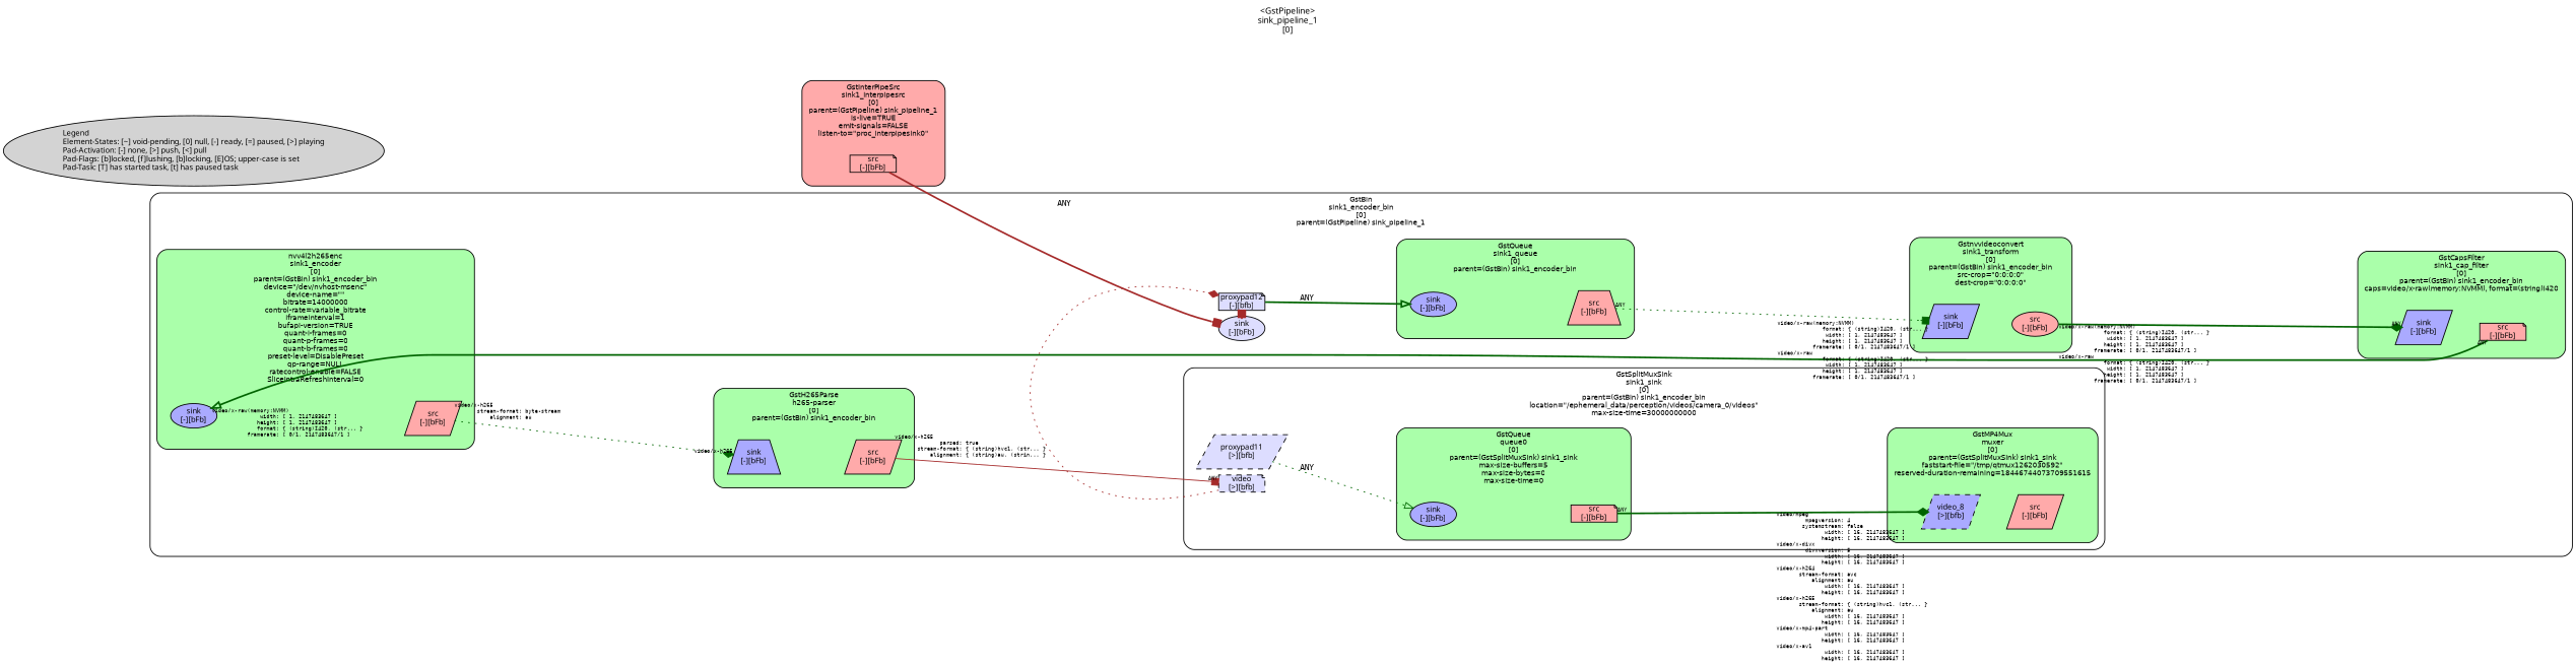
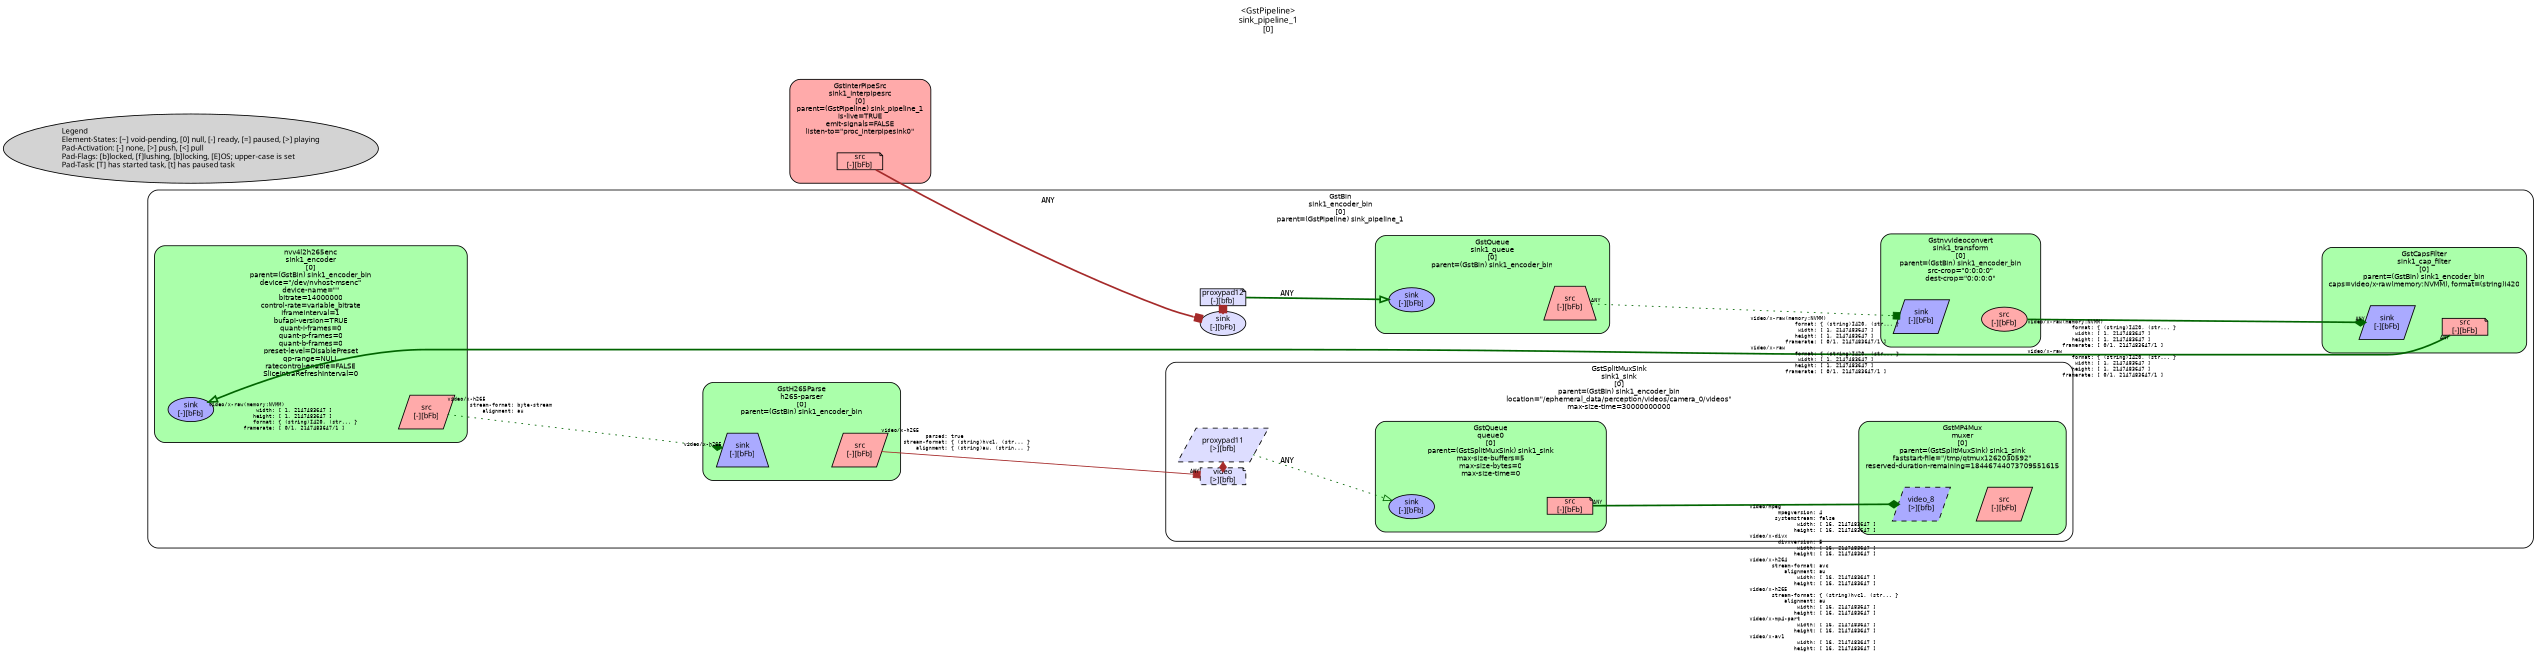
  digraph {
    fontname=sans
    fontsize=10
    label="<GstPipeline>\nsink_pipeline_1\n[0]"
    labelloc=t
    nodesep=.1
    rankdir=LR
    ranksep=.2
    node [color=black fillcolor="#ffaaaa" fontname=sans fontsize=9 margin="0.0,0.0" shape=parallelogram style="filled,solid"]
    edge [fontname=monospace fontsize=9 labelfontsize=6 style=invis]
    n1 [height=0.2 label="src\n[-][bFb]" shape=note]
    n2 [fillcolor="#ddddff" height=0.2 label="sink\n[-][bFb]" shape=ellipse]
    n3 [fillcolor="#ddddff" height=0.2 label="proxypad12\n[-][bfb]" shape=note]
    n4 [fillcolor="#aaaaff" height=0.2 label="video_8\n[>][bfb]" style="filled,dashed"]
    n5 [height=0.2 label="src\n[-][bFb]"]
    n6 [fillcolor="#ddddff" height=0.2 label="proxypad11\n[>][bfb]" style="filled,dashed"]
    n7 [fillcolor="#ddddff" height=0.2 label="video\n[>][bfb]" shape=note style="filled,dashed"]
    n8 [fillcolor="#aaaaff" height=0.2 label="sink\n[-][bFb]" shape=ellipse]
    n9 [height=0.2 label="src\n[-][bFb]" shape=note]
    n10 [fillcolor="#aaaaff" height=0.2 label="sink\n[-][bFb]" shape=ellipse]
    n11 [height=0.2 label="src\n[-][bFb]"]
    n12 [fillcolor="#aaaaff" height=0.2 label="sink\n[-][bFb]"]
    n13 [height=0.2 label="src\n[-][bFb]" shape=note]
    n14 [fillcolor="#aaaaff" height=0.2 label="sink\n[-][bFb]" shape=trapezium]
    n15 [height=0.2 label="src\n[-][bFb]"]
    n16 [fillcolor="#aaaaff" height=0.2 label="sink\n[-][bFb]"]
    n17 [height=0.2 label="src\n[-][bFb]" shape=ellipse]
    n18 [fillcolor="#aaaaff" height=0.2 label="sink\n[-][bFb]" shape=ellipse]
    n19 [height=0.2 label="src\n[-][bFb]" shape=trapezium]
    n20 [label="Legend\lElement-States: [~] void-pending, [0] null, [-] ready, [=] paused, [>] playing\lPad-Activation: [-] none, [>] push, [<] pull\lPad-Flags: [b]locked, [f]lushing, [b]locking, [E]OS; upper-case is set\lPad-Task: [T] has started task, [t] has paused task\l" margin="0.05,0.05" shape=ellipse style=filled color="" fillcolor=""]
    subgraph cluster_1 {
      color=black
      fillcolor="#ffaaaa"
      fontname="Bitstream Vera Sans"
      fontsize=8
      label="GstInterPipeSrc\nsink1_interpipesrc\n[0]\nparent=(GstPipeline) sink_pipeline_1\nis-live=TRUE\nemit-signals=FALSE\nlisten-to=\"proc_interpipesink0\""
      style="filled,rounded"
      subgraph cluster_2 {
        color=black
        fillcolor="#ffaaaa"
        fontname="Bitstream Vera Sans"
        fontsize=8
        label=""
        style=invis
        n1
      }
    }
    subgraph cluster_3 {
      color=black
      fillcolor="#ffffff"
      fontname="Bitstream Vera Sans"
      fontsize=8
      label="GstBin\nsink1_encoder_bin\n[0]\nparent=(GstPipeline) sink_pipeline_1"
      style="filled,rounded"
      subgraph cluster_4 {
        color=black
        fillcolor="#ffffff"
        fontname="Bitstream Vera Sans"
        fontsize=8
        label=""
        style=invis
        n2
        n3
      }
      subgraph cluster_5 {
        color=black
        fillcolor="#ffffff"
        fontname="Bitstream Vera Sans"
        fontsize=8
        label="GstSplitMuxSink\nsink1_sink\n[0]\nparent=(GstBin) sink1_encoder_bin\nlocation=\"/ephemeral_data/perception/videos/camera_0/videos\"\nmax-size-time=30000000000"
        style="filled,rounded"
        subgraph cluster_6 {
          color=black
          fillcolor="#aaffaa"
          fontname="Bitstream Vera Sans"
          fontsize=8
          label="GstMP4Mux\nmuxer\n[0]\nparent=(GstSplitMuxSink) sink1_sink\nfaststart-file=\"/tmp/qtmux1262030592\"\nreserved-duration-remaining=18446744073709551615"
          style="filled,rounded"
          subgraph cluster_7 {
            color=black
            fillcolor="#aaffaa"
            fontname="Bitstream Vera Sans"
            fontsize=8
            label=""
            style=invis
            n4
          }
          subgraph cluster_8 {
            color=black
            fillcolor="#aaffaa"
            fontname="Bitstream Vera Sans"
            fontsize=8
            label=""
            style=invis
            n5
          }
        }
        subgraph cluster_9 {
          color=black
          fillcolor="#ffffff"
          fontname="Bitstream Vera Sans"
          fontsize=8
          label=""
          style=invis
          n6
          n7
        }
        subgraph cluster_10 {
          color=black
          fillcolor="#aaffaa"
          fontname="Bitstream Vera Sans"
          fontsize=8
          label="GstQueue\nqueue0\n[0]\nparent=(GstSplitMuxSink) sink1_sink\nmax-size-buffers=5\nmax-size-bytes=0\nmax-size-time=0"
          style="filled,rounded"
          subgraph cluster_11 {
            color=black
            fillcolor="#aaffaa"
            fontname="Bitstream Vera Sans"
            fontsize=8
            label=""
            style=invis
            n8
          }
          subgraph cluster_12 {
            color=black
            fillcolor="#aaffaa"
            fontname="Bitstream Vera Sans"
            fontsize=8
            label=""
            style=invis
            n9
          }
        }
      }
      subgraph cluster_13 {
        color=black
        fillcolor="#aaffaa"
        fontname="Bitstream Vera Sans"
        fontsize=8
        label="nvv4l2h265enc\nsink1_encoder\n[0]\nparent=(GstBin) sink1_encoder_bin\ndevice=\"/dev/nvhost-msenc\"\ndevice-name=\"\"\nbitrate=14000000\ncontrol-rate=variable_bitrate\niframeinterval=1\nbufapi-version=TRUE\nquant-i-frames=0\nquant-p-frames=0\nquant-b-frames=0\npreset-level=DisablePreset\nqp-range=NULL\nratecontrol-enable=FALSE\nSliceIntraRefreshInterval=0"
        style="filled,rounded"
        subgraph cluster_14 {
          color=black
          fillcolor="#aaffaa"
          fontname="Bitstream Vera Sans"
          fontsize=8
          label=""
          style=invis
          n10
        }
        subgraph cluster_15 {
          color=black
          fillcolor="#aaffaa"
          fontname="Bitstream Vera Sans"
          fontsize=8
          label=""
          style=invis
          n11
        }
      }
      subgraph cluster_16 {
        color=black
        fillcolor="#aaffaa"
        fontname="Bitstream Vera Sans"
        fontsize=8
        label="GstCapsFilter\nsink1_cap_filter\n[0]\nparent=(GstBin) sink1_encoder_bin\ncaps=video/x-raw(memory:NVMM), format=(string)I420"
        style="filled,rounded"
        subgraph cluster_17 {
          color=black
          fillcolor="#aaffaa"
          fontname="Bitstream Vera Sans"
          fontsize=8
          label=""
          style=invis
          n12
        }
        subgraph cluster_18 {
          color=black
          fillcolor="#aaffaa"
          fontname="Bitstream Vera Sans"
          fontsize=8
          label=""
          style=invis
          n13
        }
      }
      subgraph cluster_19 {
        color=black
        fillcolor="#aaffaa"
        fontname="Bitstream Vera Sans"
        fontsize=8
        label="GstH265Parse\nh265-parser\n[0]\nparent=(GstBin) sink1_encoder_bin"
        style="filled,rounded"
        subgraph cluster_20 {
          color=black
          fillcolor="#aaffaa"
          fontname="Bitstream Vera Sans"
          fontsize=8
          label=""
          style=invis
          n14
        }
        subgraph cluster_21 {
          color=black
          fillcolor="#aaffaa"
          fontname="Bitstream Vera Sans"
          fontsize=8
          label=""
          style=invis
          n15
        }
      }
      subgraph cluster_22 {
        color=black
        fillcolor="#aaffaa"
        fontname="Bitstream Vera Sans"
        fontsize=8
        label="Gstnvvideoconvert\nsink1_transform\n[0]\nparent=(GstBin) sink1_encoder_bin\nsrc-crop=\"0:0:0:0\"\ndest-crop=\"0:0:0:0\""
        style="filled,rounded"
        subgraph cluster_23 {
          color=black
          fillcolor="#aaffaa"
          fontname="Bitstream Vera Sans"
          fontsize=8
          label=""
          style=invis
          n16
        }
        subgraph cluster_24 {
          color=black
          fillcolor="#aaffaa"
          fontname="Bitstream Vera Sans"
          fontsize=8
          label=""
          style=invis
          n17
        }
      }
      subgraph cluster_25 {
        color=black
        fillcolor="#aaffaa"
        fontname="Bitstream Vera Sans"
        fontsize=8
        label="GstQueue\nsink1_queue\n[0]\nparent=(GstBin) sink1_encoder_bin"
        style="filled,rounded"
        subgraph cluster_26 {
          color=black
          fillcolor="#aaffaa"
          fontname="Bitstream Vera Sans"
          fontsize=8
          label=""
          style=invis
          n18
        }
        subgraph cluster_27 {
          color=black
          fillcolor="#aaffaa"
          fontname="Bitstream Vera Sans"
          fontsize=8
          label=""
          style=invis
          n19
        }
      }
    }
    n1 -> n2 [arrowhead=box color=brown label=ANY style=bold]
    n2 -> n3 [arrowhead=box color=brown minlen=0 style=bold]
    n3 -> n18 [arrowhead=onormal color=darkgreen label=ANY style=bold]
    n4 -> n5
    n6 -> n8 [arrowhead=onormal color=darkgreen label=ANY style=dotted]
-   n7 -> n3 [arrowhead=diamond color=brown minlen=0 style=dotted]
+   n7 -> n6 [arrowhead=diamond color=brown minlen=0 style=dotted]
    n8 -> n9
    n9 -> n4 [arrowhead=diamond color=darkgreen headlabel="video/mpeg\l         mpegversion: 4\l        systemstream: false\l               width: [ 16, 2147483647 ]\l              height: [ 16, 2147483647 ]\lvideo/x-divx\l         divxversion: 5\l               width: [ 16, 2147483647 ]\l              height: [ 16, 2147483647 ]\lvideo/x-h264\l       stream-format: avc\l           alignment: au\l               width: [ 16, 2147483647 ]\l              height: [ 16, 2147483647 ]\lvideo/x-h265\l       stream-format: { (string)hvc1, (str... }\l           alignment: au\l               width: [ 16, 2147483647 ]\l              height: [ 16, 2147483647 ]\lvideo/x-mp4-part\l               width: [ 16, 2147483647 ]\l              height: [ 16, 2147483647 ]\lvideo/x-av1\l               width: [ 16, 2147483647 ]\l              height: [ 16, 2147483647 ]\l" label="                                                  " labelangle=0 labeldistance=10 style=bold taillabel=ANY]
    n10 -> n11
    n11 -> n14 [arrowhead=diamond color=darkgreen headlabel="video/x-h265\l" label="                                                  " labelangle=0 labeldistance=10 style=dotted taillabel="video/x-h265\l       stream-format: byte-stream\l           alignment: au\l"]
    n12 -> n13
    n13 -> n10 [arrowhead=onormal color=darkgreen headlabel="video/x-raw(memory:NVMM)\l               width: [ 1, 2147483647 ]\l              height: [ 1, 2147483647 ]\l              format: { (string)I420, (str... }\l           framerate: [ 0/1, 2147483647/1 ]\l" label="                                                  " labelangle=0 labeldistance=10 style=bold taillabel=ANY]
    n14 -> n15
    n15 -> n7 [arrowhead=box color=brown headlabel=ANY label="                                                  " labelangle=0 labeldistance=10 style=solid taillabel="video/x-h265\l              parsed: true\l       stream-format: { (string)hvc1, (str... }\l           alignment: { (string)au, (strin... }\l"]
    n16 -> n17
    n17 -> n12 [arrowhead=diamond color=darkgreen headlabel=ANY label="                                                  " labelangle=0 labeldistance=10 style=bold taillabel="video/x-raw(memory:NVMM)\l              format: { (string)I420, (str... }\l               width: [ 1, 2147483647 ]\l              height: [ 1, 2147483647 ]\l           framerate: [ 0/1, 2147483647/1 ]\lvideo/x-raw\l              format: { (string)I420, (str... }\l               width: [ 1, 2147483647 ]\l              height: [ 1, 2147483647 ]\l           framerate: [ 0/1, 2147483647/1 ]\l"]
    n18 -> n19
    n19 -> n16 [arrowhead=box color=darkgreen headlabel="video/x-raw(memory:NVMM)\l              format: { (string)I420, (str... }\l               width: [ 1, 2147483647 ]\l              height: [ 1, 2147483647 ]\l           framerate: [ 0/1, 2147483647/1 ]\lvideo/x-raw\l              format: { (string)I420, (str... }\l               width: [ 1, 2147483647 ]\l              height: [ 1, 2147483647 ]\l           framerate: [ 0/1, 2147483647/1 ]\l" label="                                                  " labelangle=0 labeldistance=10 style=dotted taillabel=ANY]
  }
